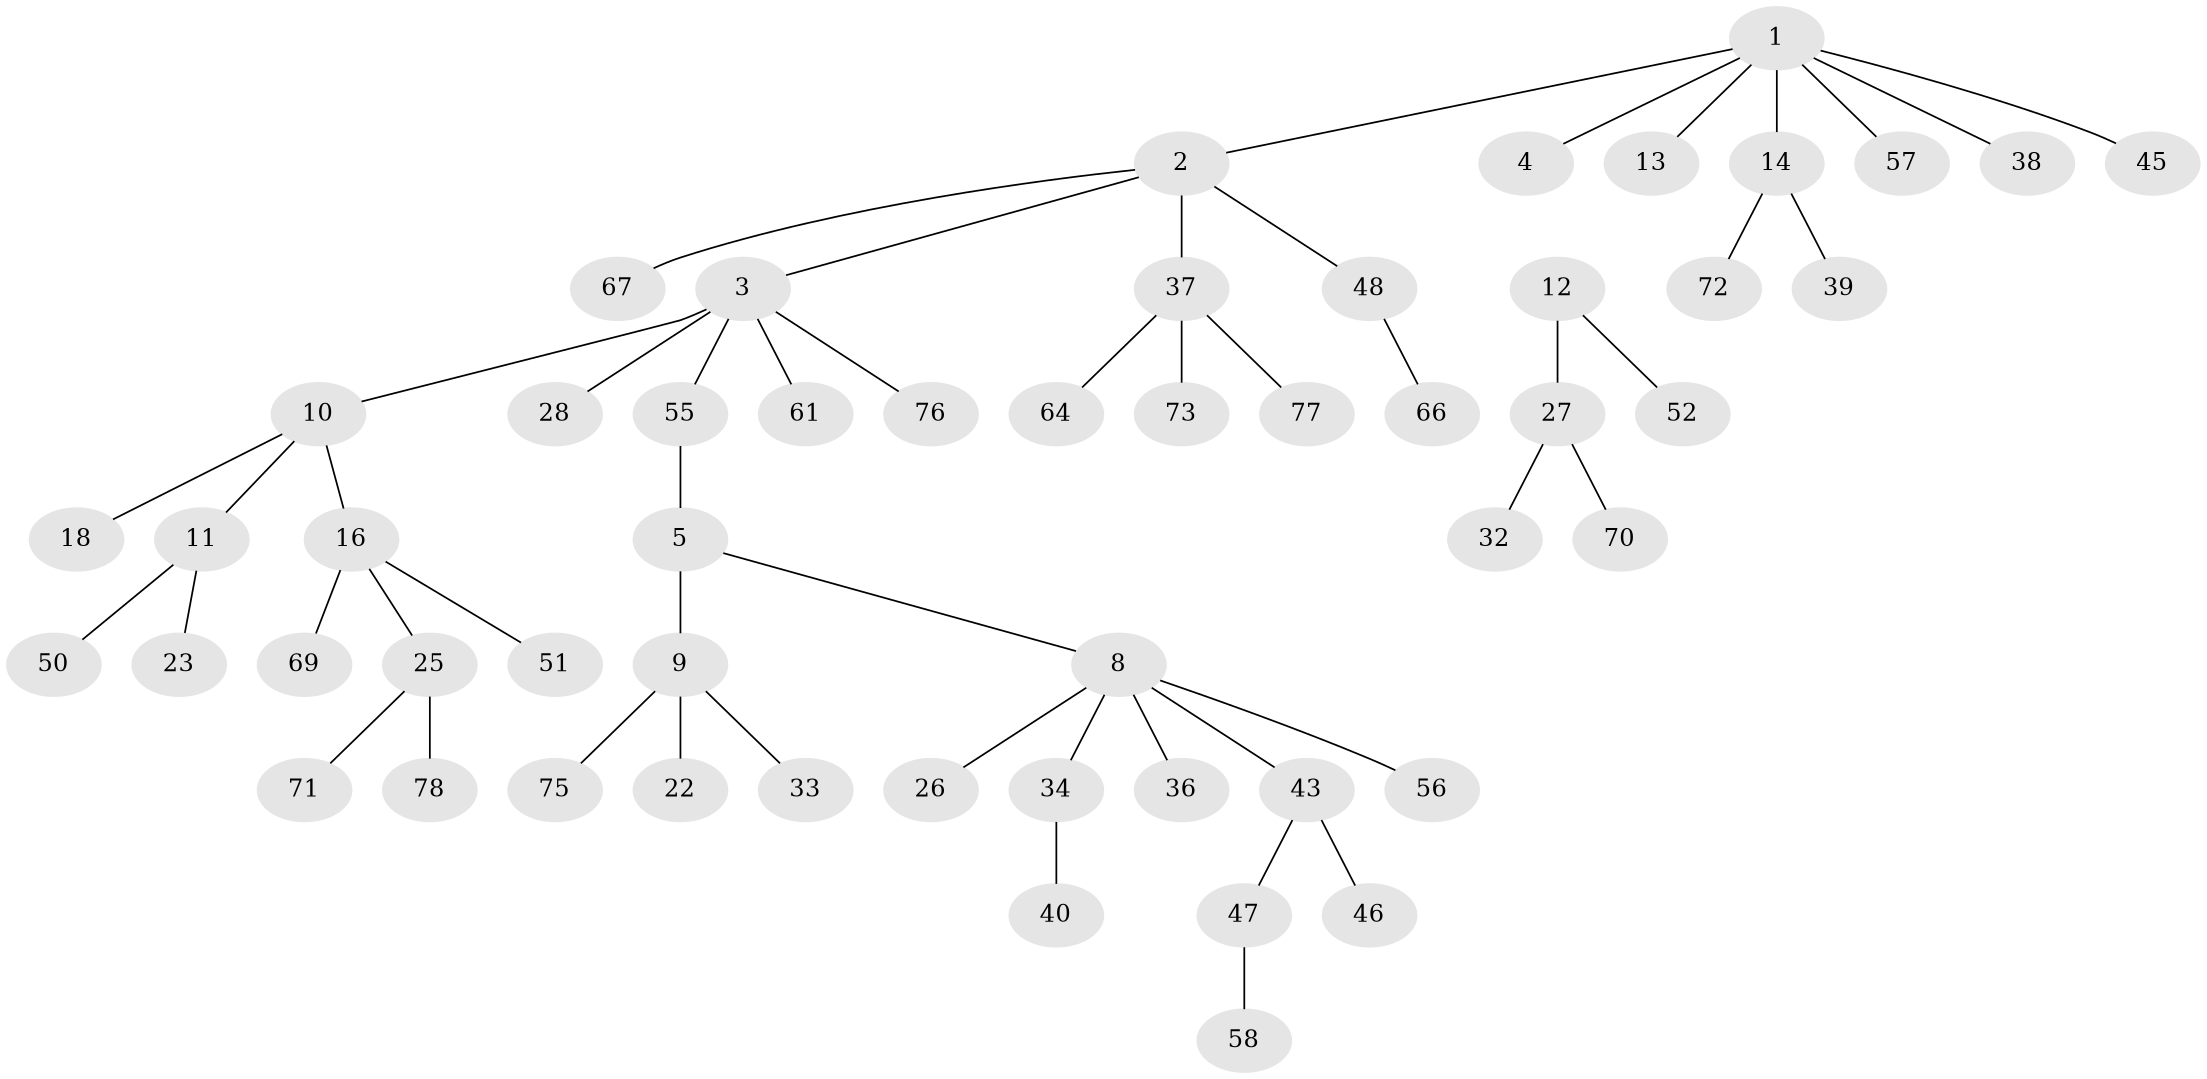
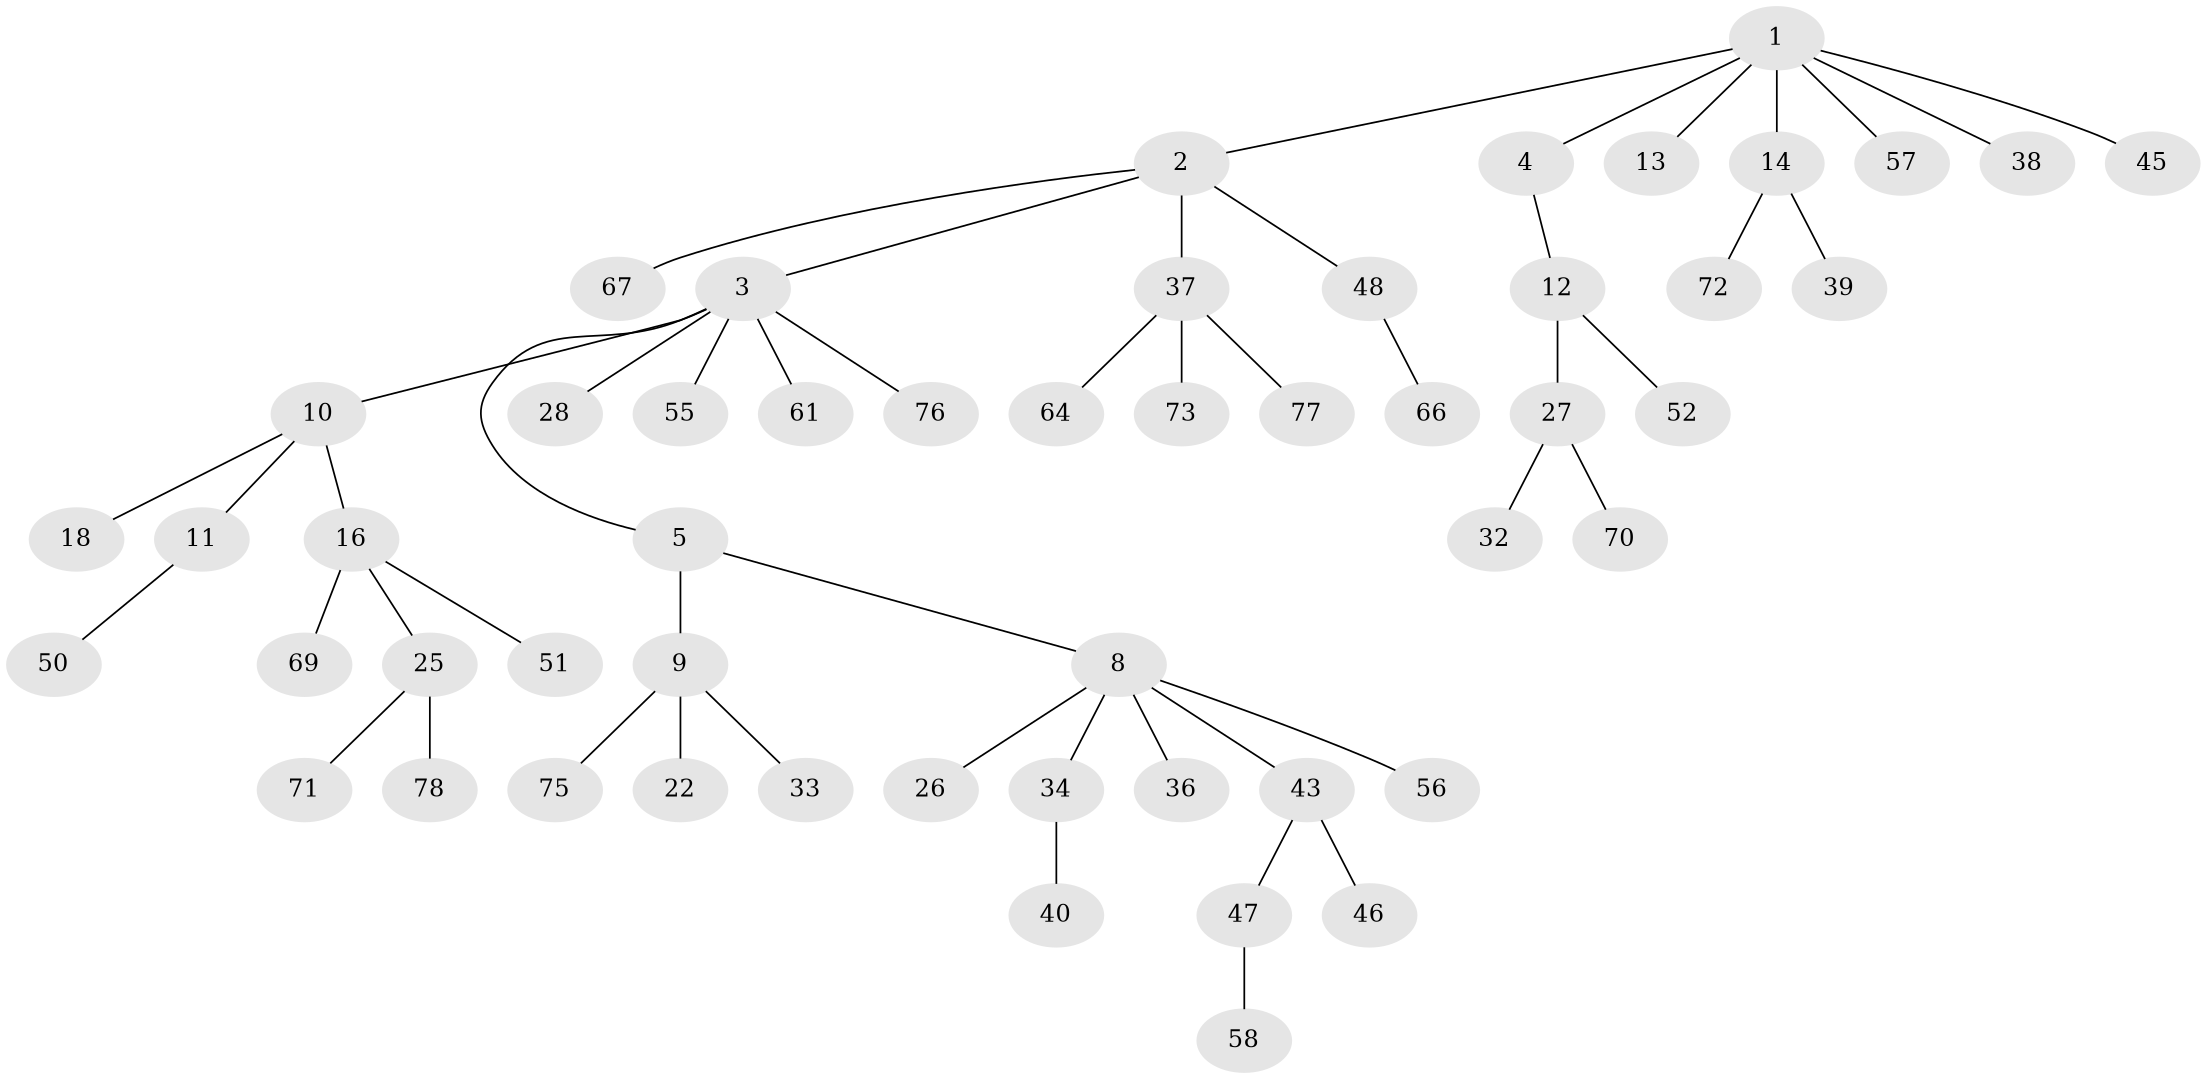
  graph {
    node [color=gray90 style=filled]
    1 [super="+20"]
    2 [super="+6"]
    4 [super="+19"]
    13
    14 [super="+30"]
    n6 [label=57]
    38
    45
    3 [super="+53"]
    37 [super="+68"]
    48 [super="+65"]
    67
    12 [super="+21"]
    39 [super="+44"]
    72
    5 [super="+7"]
    10
    28
    55
    61
    76
    64
    73 [super="+79"]
    77
    66
    8 [super="+15"]
    9 [super="+35"]
    11 [super="+31"]
    16 [super="+24"]
    18 [super="+29"]
    27 [super="+63"]
    52
    26 [super="+42"]
    34 [super="+60"]
    36
    43 [super="+62"]
    56
    22 [super="+59"]
    33
    75
    40 [super="+57"]
    46 [super="+49"]
    47 [super="+74"]
-   23 [super="+41"]
    50
    25 [super="+54"]
    51
    69
    32
    70
    71
    78
    58
    1 -- 2
    1 -- 4
    1 -- 13
    1 -- 14
    1 -- n6
    1 -- 38
    1 -- 45
    2 -- 3
    2 -- 37
    2 -- 48
    2 -- 67
+   4 -- 12
    14 -- 39
    14 -- 72
-   55 -- 5
+   3 -- 5
    3 -- 10
    3 -- 28
    3 -- 55
    3 -- 61
    3 -- 76
    37 -- 64
    37 -- 73
    37 -- 77
    48 -- 66
    12 -- 27
    12 -- 52
    5 -- 8
    5 -- 9
    10 -- 11
    10 -- 16
    10 -- 18
    8 -- 26
    8 -- 34
    8 -- 36
    8 -- 43
    8 -- 56
    9 -- 22
    9 -- 33
    9 -- 75
-   11 -- 23
    11 -- 50
    16 -- 25
    16 -- 51
    16 -- 69
    27 -- 32
    27 -- 70
    34 -- 40
    43 -- 46
    43 -- 47
    47 -- 58
    25 -- 71
    25 -- 78
  }
